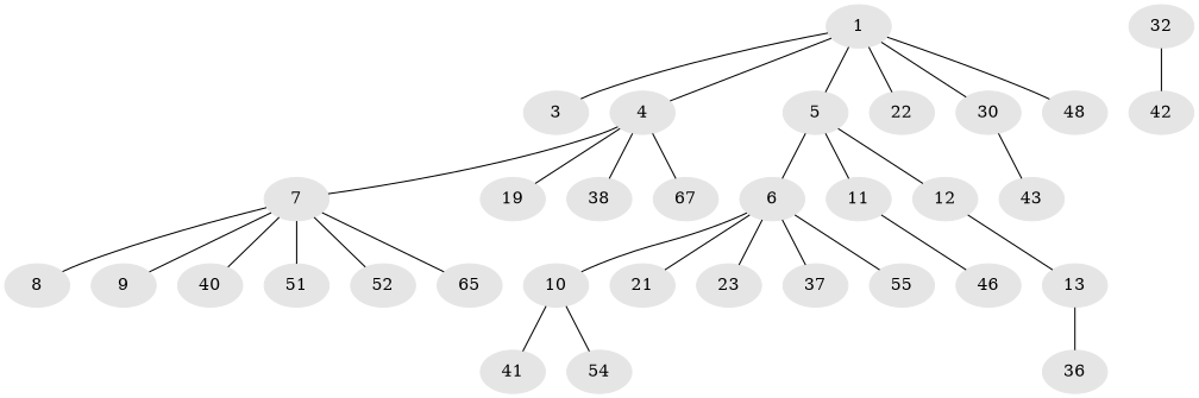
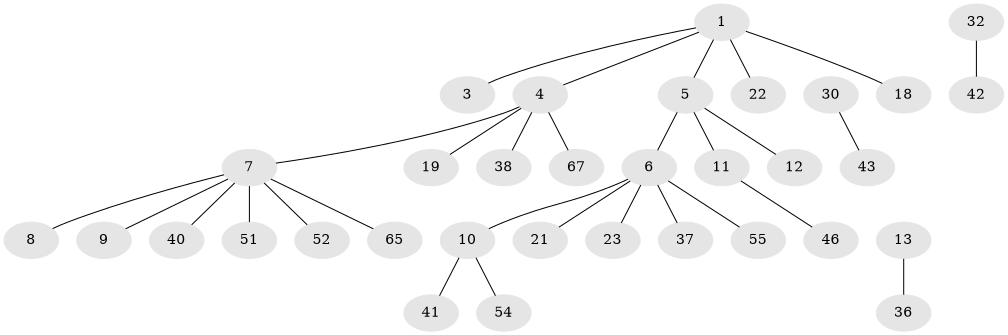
  graph {
    node [color=gray90 style=filled]
    1 [super="+2"]
    3 [super="+25"]
    4 [super="+15+47"]
    5
    22
    30
-   48
+   48 [label=18]
    7 [super="+17"]
    19 [super="+28+27"]
    38 [super="+69"]
    67
    6 [super="+18+16"]
    11 [super="+14"]
    12
    43 [super="+53"]
    8 [super="+33"]
    9
    40
    51 [super="+62"]
    52
    65
    10
    21 [super="+68"]
    23 [super="+60"]
    37 [super="+49"]
    55
    46
    13
    41
    54
    32 [super="+34"]
    42
    36
    1 -- 3
    1 -- 4
    1 -- 5
    1 -- 22
-   1 -- 30
    1 -- 48
    4 -- 7
    4 -- 19
    4 -- 38
    4 -- 67
    5 -- 6
    5 -- 11
    5 -- 12
    30 -- 43
    7 -- 8
    7 -- 9
    7 -- 40
    7 -- 51
    7 -- 52
    7 -- 65
    6 -- 10
    6 -- 21
    6 -- 23
    6 -- 37
    6 -- 55
    11 -- 46
-   12 -- 13
    10 -- 41
    10 -- 54
    13 -- 36
    32 -- 42
  }
